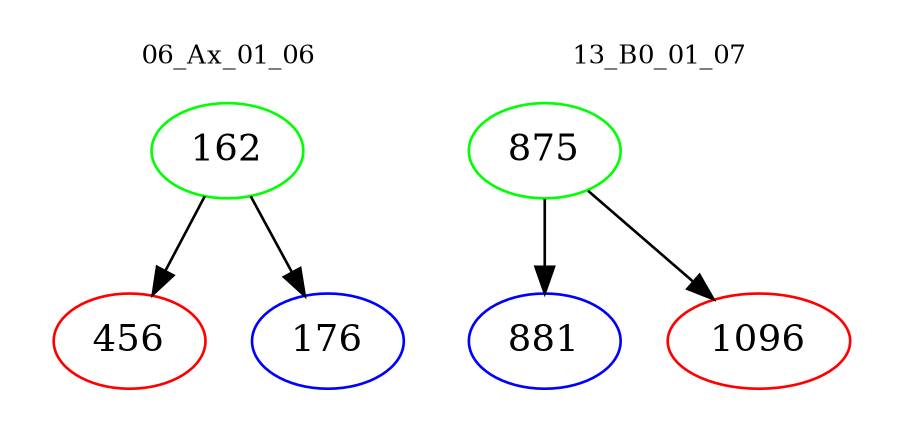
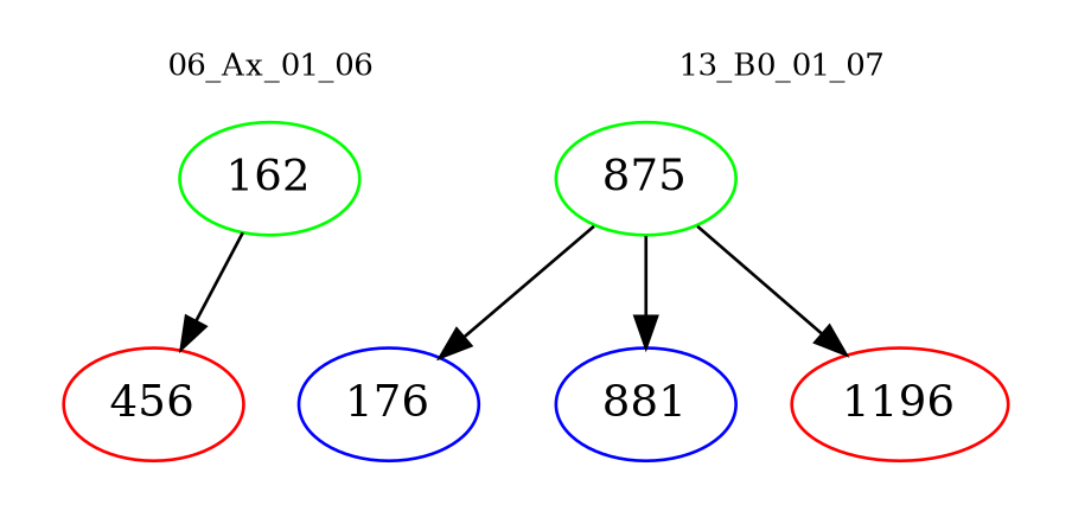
  digraph {
    node [color=green]
    edge [color=black]
    n1 [label=162]
    n2 [color=red label=456]
    n3 [color=blue label=176]
    n4 [label=875]
    n5 [color=blue label=881]
-   n6 [color=red label=1096]
+   n6 [color=red label=1196]
    subgraph cluster_1 {
      color=white
      fontsize=10
      label="06_Ax_01_06"
      n1
      n2
      n3
    }
    subgraph cluster_2 {
      color=white
      fontsize=10
      label="13_B0_01_07"
      n4
      n5
      n6
    }
    n1 -> n2
-   n1 -> n3
+   n4 -> n3
    n4 -> n5
    n4 -> n6
  }
